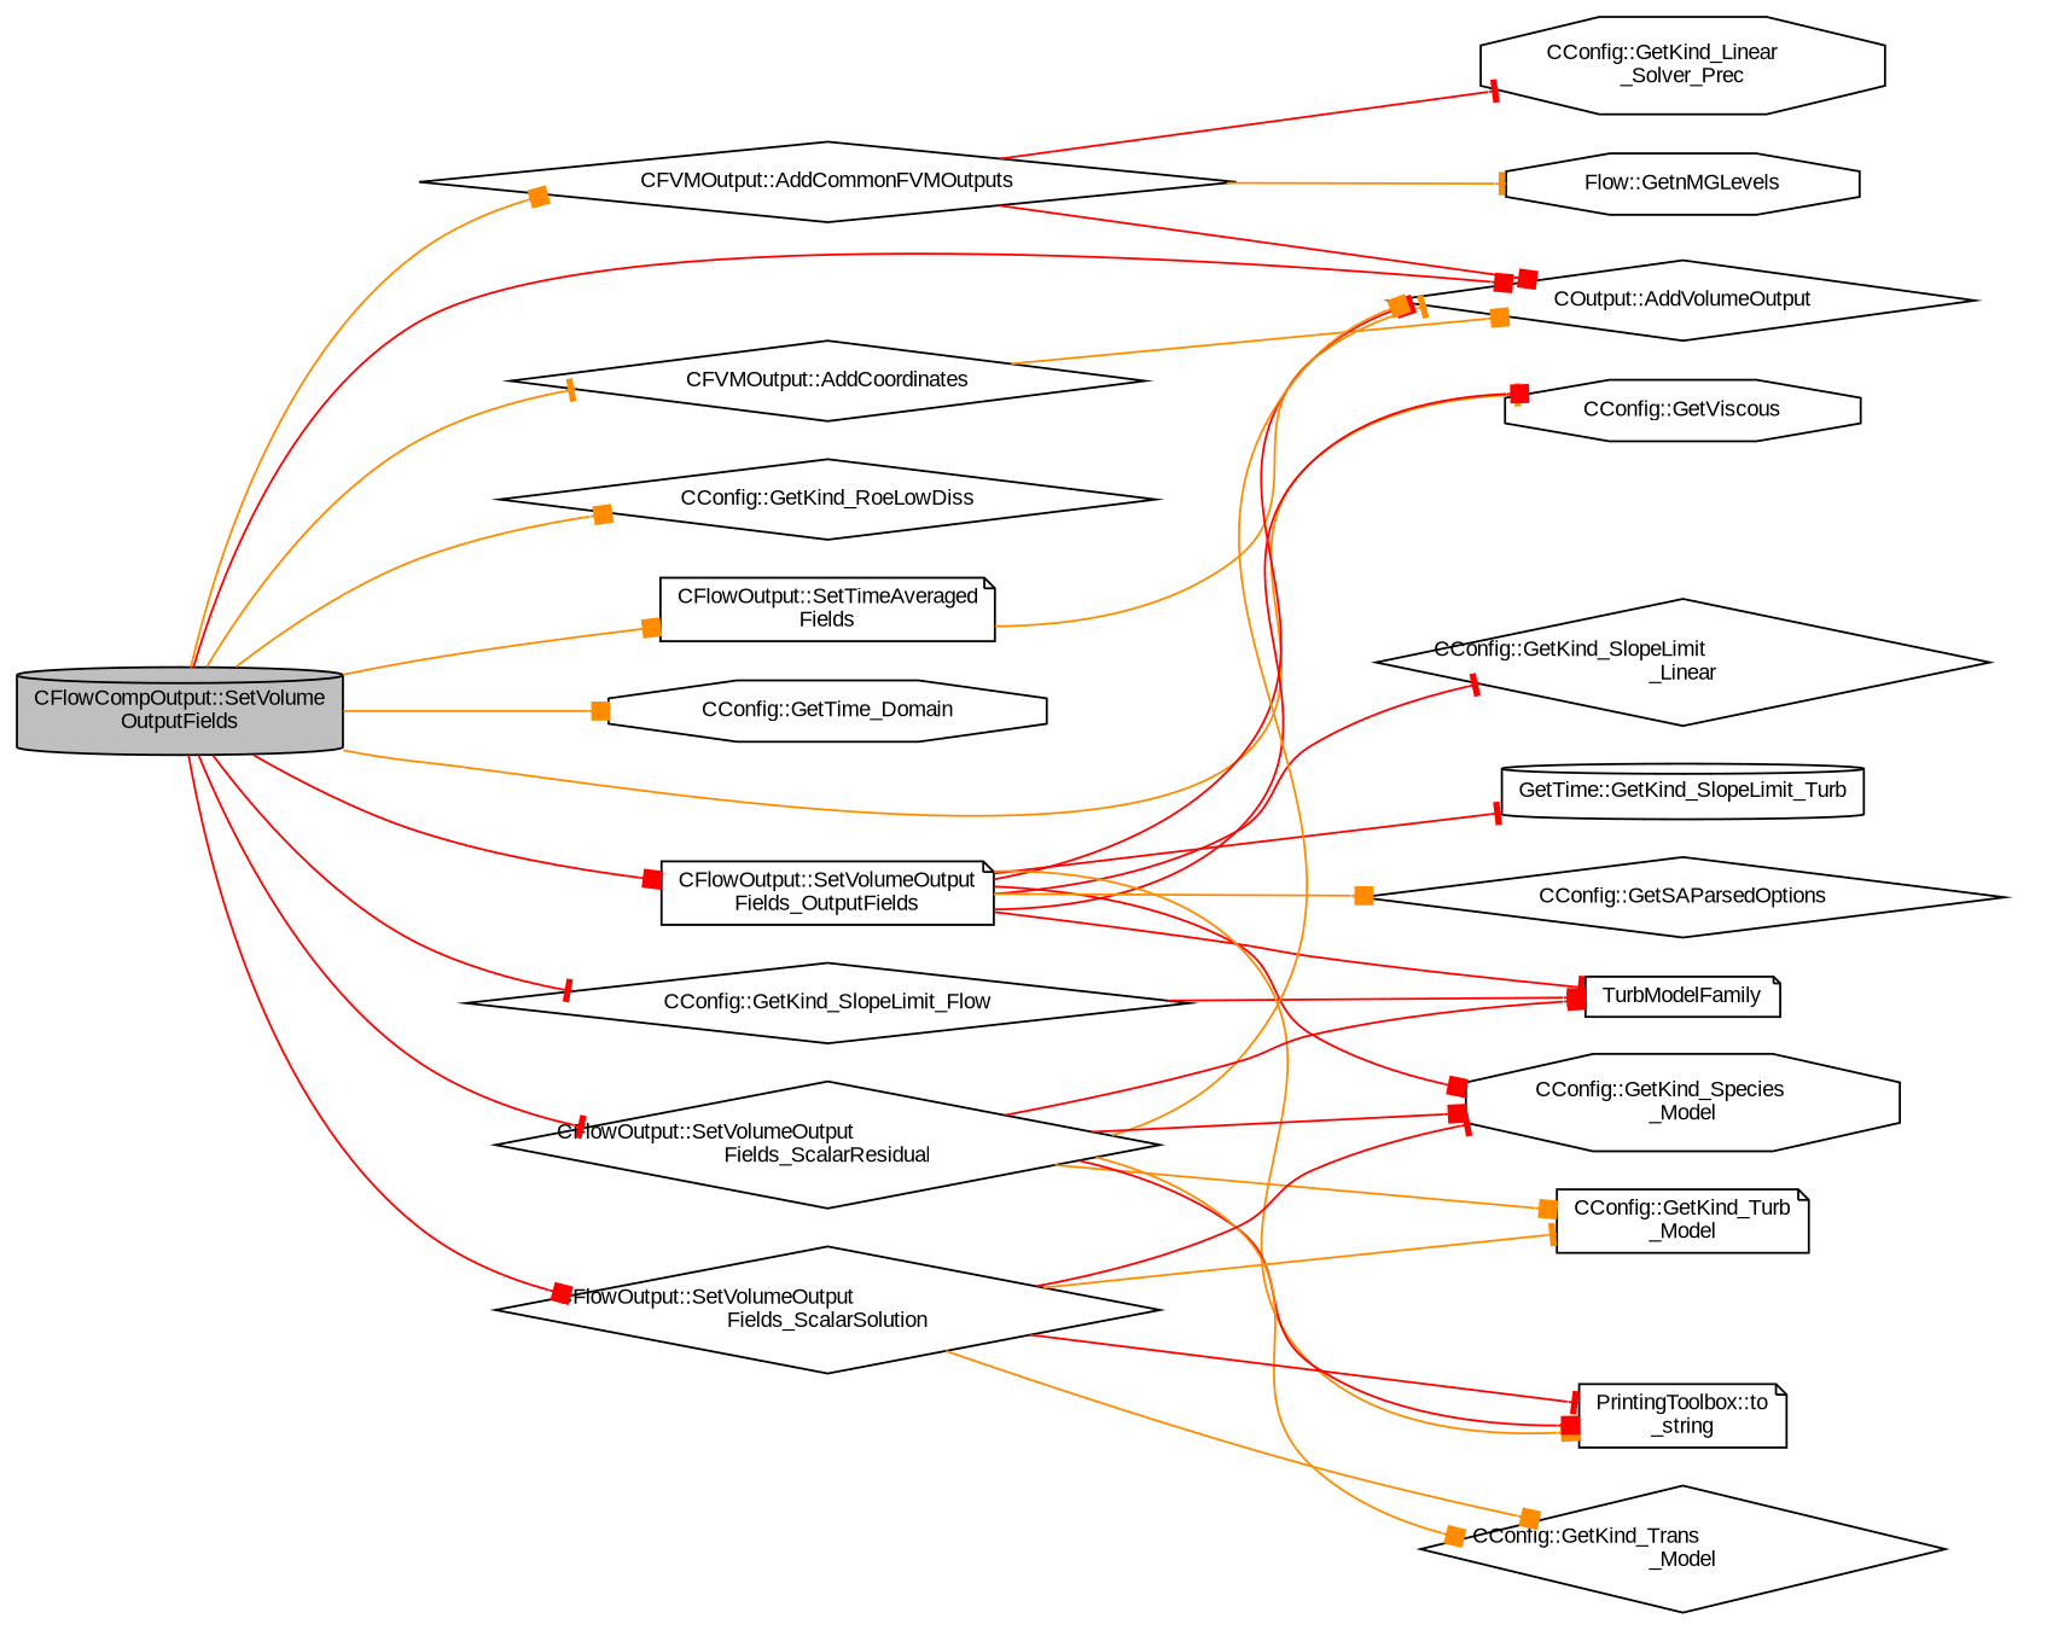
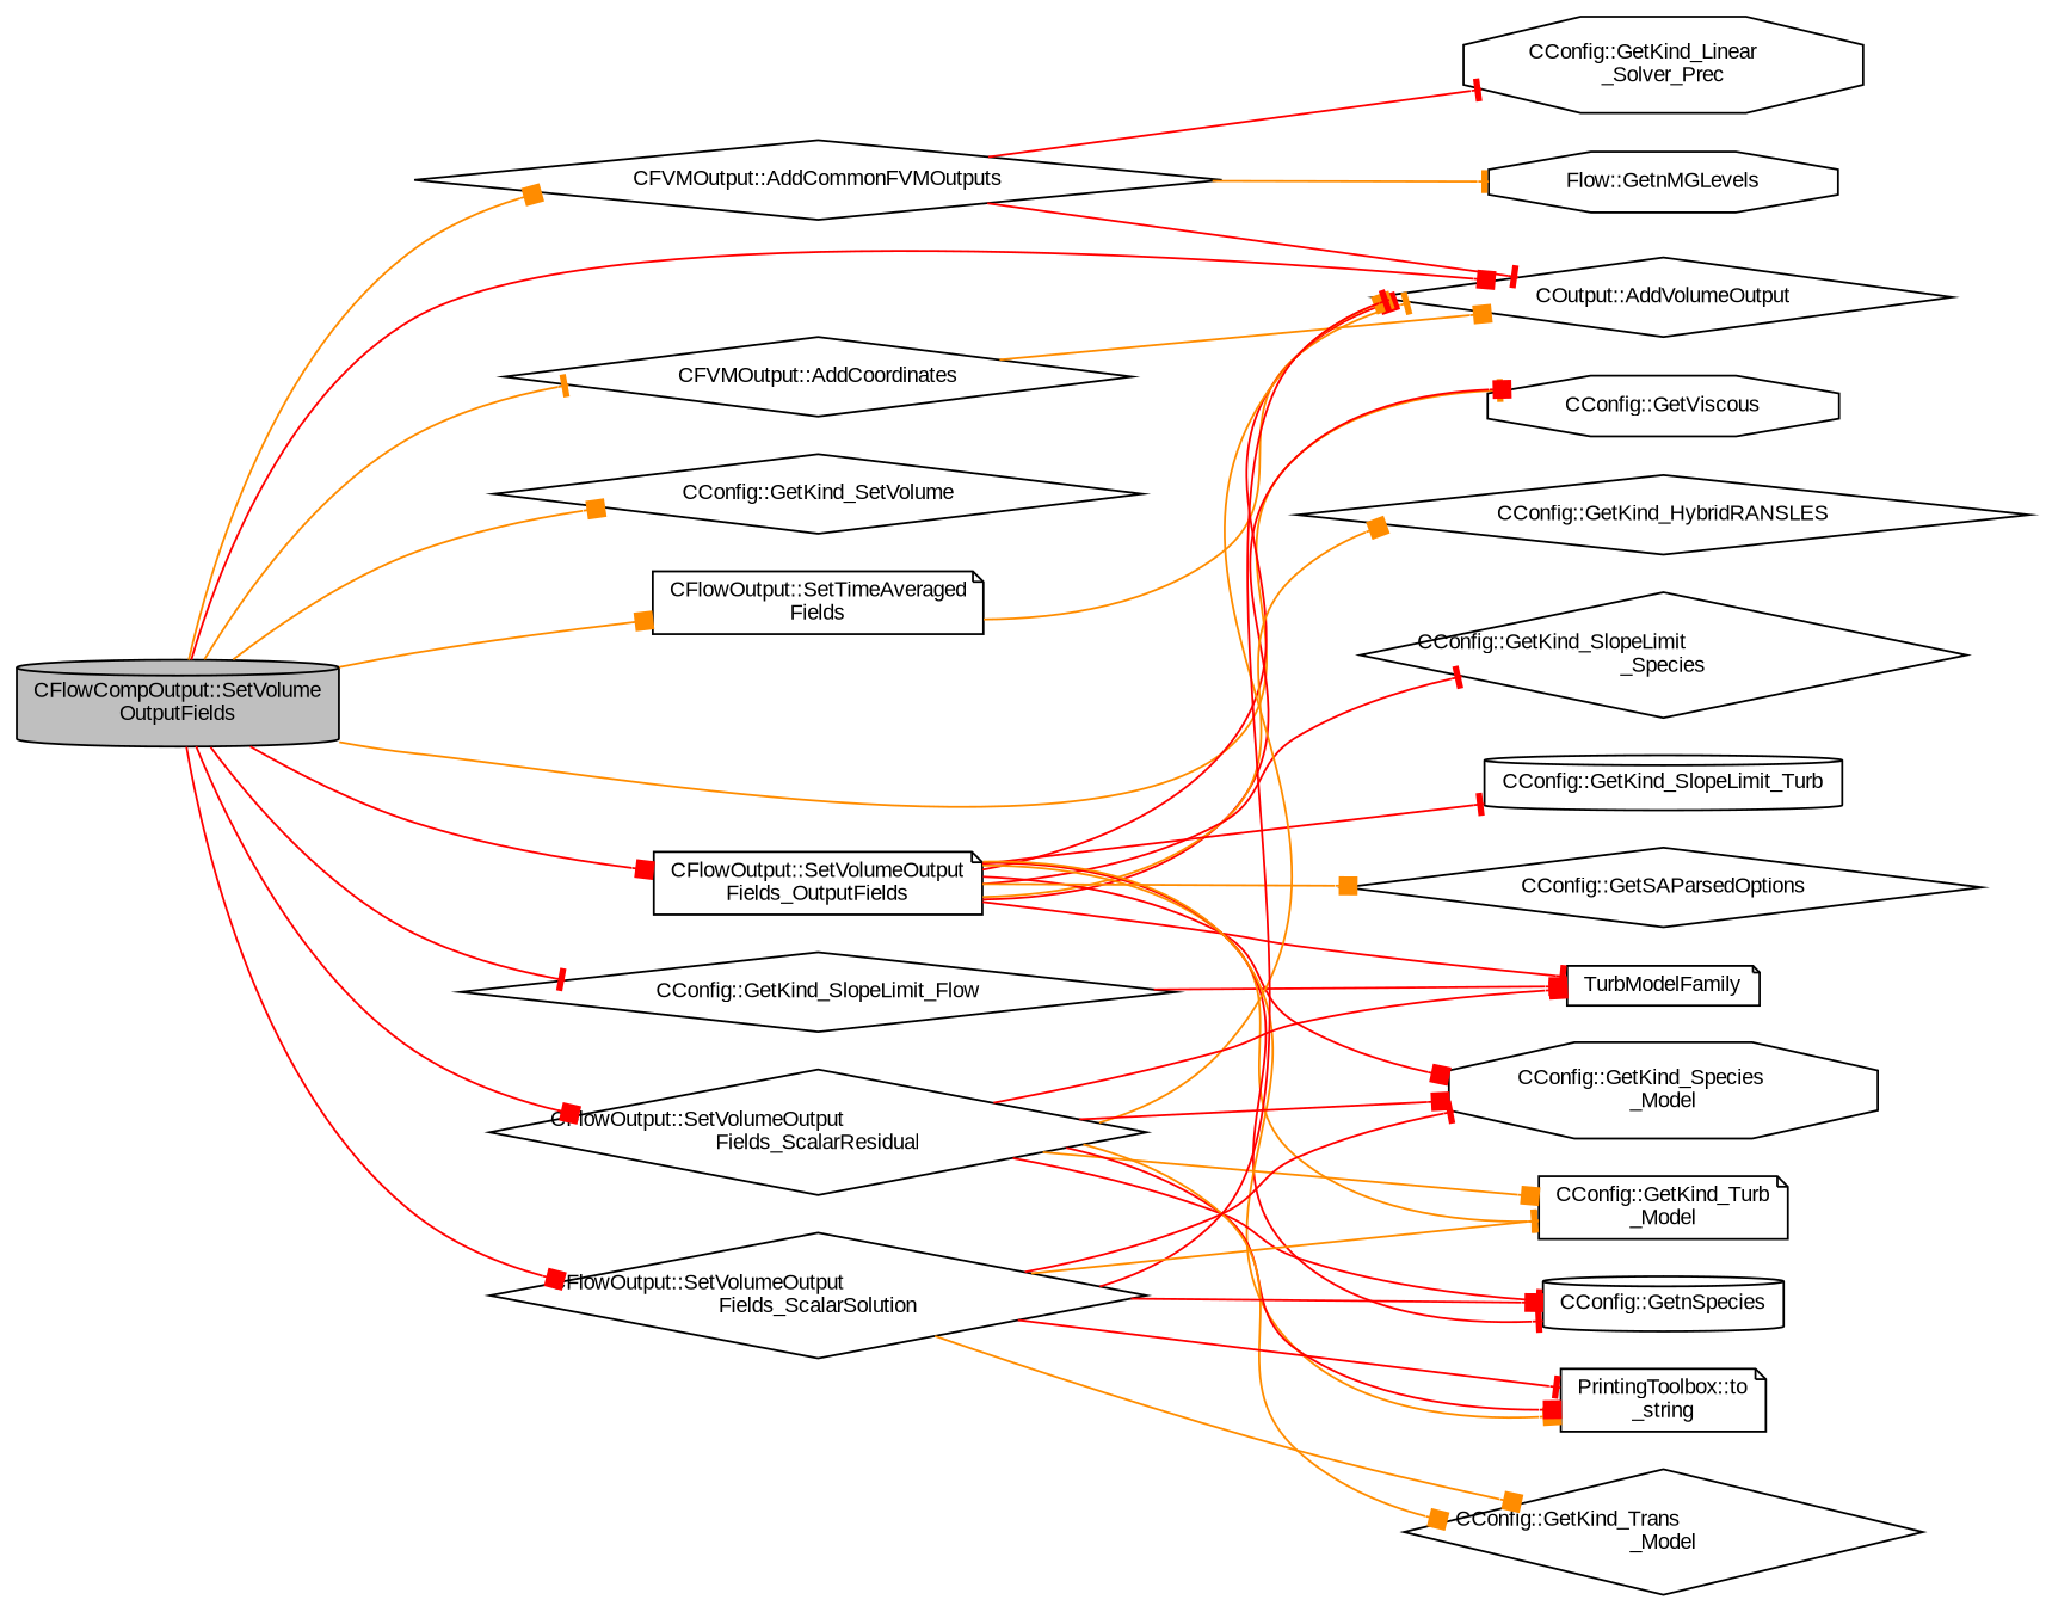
  digraph {
    fontname="Liberation Sans"
    rankdir=LR
    node [color=black fillcolor=white fontname="Liberation Sans" fontsize=10 shape=diamond style=filled]
    edge [arrowhead=box color=red fontname="Liberation Sans" fontsize=10 labelfontname=Helvetica labelfontsize=10 style=solid]
    n1 [fillcolor=grey75 fontcolor=black height=0.2 label="CFlowCompOutput::SetVolume\lOutputFields" shape=cylinder width=0.4]
    n2 [height=0.2 label="CFVMOutput::AddCommonFVMOutputs" width=0.4]
    n3 [height=0.2 label="COutput::AddVolumeOutput" width=0.4]
    n4 [height=0.2 label="CFVMOutput::AddCoordinates" width=0.4]
-   n5 [height=0.2 label="CConfig::GetKind_RoeLowDiss" width=0.4]
+   n5 [height=0.2 label="CConfig::GetKind_SetVolume" width=0.4]
    n6 [height=0.2 label="CConfig::GetKind_SlopeLimit_Flow" width=0.4]
-   n7 [height=0.2 label="CConfig::GetTime_Domain" shape=octagon width=0.4]
    n8 [height=0.2 label="CConfig::GetViscous" shape=octagon width=0.4]
    n9 [height=0.2 label="CFlowOutput::SetTimeAveraged\lFields" shape=note width=0.4]
    n10 [height=0.2 label="CFlowOutput::SetVolumeOutput\lFields_OutputFields" shape=note width=0.4]
    n11 [height=0.2 label="CFlowOutput::SetVolumeOutput\lFields_ScalarResidual" width=0.4]
    n12 [height=0.2 label="CFlowOutput::SetVolumeOutput\lFields_ScalarSolution" width=0.4]
    n13 [height=0.2 label="CConfig::GetKind_Linear\l_Solver_Prec" shape=octagon width=0.4]
    n14 [height=0.2 label="Flow::GetnMGLevels" shape=octagon width=0.4]
    n15 [height=0.2 label=TurbModelFamily shape=note width=0.4]
-   n17 [height=0.2 label="CConfig::GetKind_SlopeLimit\l_Linear" width=0.4]
-   n18 [height=0.2 label="GetTime::GetKind_SlopeLimit_Turb" shape=cylinder width=0.4]
+   n16 [height=0.2 label="CConfig::GetKind_HybridRANSLES" width=0.4]
+   n17 [height=0.2 label="CConfig::GetKind_SlopeLimit\l_Species" width=0.4]
+   n18 [height=0.2 label="CConfig::GetKind_SlopeLimit_Turb" shape=cylinder width=0.4]
    n19 [height=0.2 label="CConfig::GetKind_Species\l_Model" shape=octagon width=0.4]
    n20 [height=0.2 label="CConfig::GetKind_Turb\l_Model" shape=note width=0.4]
+   n21 [height=0.2 label="CConfig::GetnSpecies" shape=cylinder width=0.4]
    n22 [height=0.2 label="CConfig::GetSAParsedOptions" width=0.4]
    n23 [height=0.2 label="PrintingToolbox::to\l_string" shape=note width=0.4]
    n24 [height=0.2 label="CConfig::GetKind_Trans\l_Model" width=0.4]
    n1 -> n2 [color=darkorange]
    n1 -> n3
    n1 -> n4 [arrowhead=tee color=darkorange]
    n1 -> n5 [color=darkorange]
    n1 -> n6 [arrowhead=tee]
-   n1 -> n7 [color=darkorange]
    n1 -> n8 [arrowhead=tee color=darkorange]
    n1 -> n9 [color=darkorange]
    n1 -> n10
-   n1 -> n11 [arrowhead=tee]
+   n1 -> n11
    n1 -> n12
-   n2 -> n3
+   n2 -> n3 [arrowhead=tee]
    n2 -> n13 [arrowhead=tee]
    n2 -> n14 [arrowhead=tee color=darkorange]
    n4 -> n3 [color=darkorange]
    n6 -> n15
    n9 -> n3 [arrowhead=tee color=darkorange]
    n10 -> n3
    n10 -> n8
    n10 -> n15 [arrowhead=tee]
+   n10 -> n16 [color=darkorange]
    n10 -> n17 [arrowhead=tee]
    n10 -> n18 [arrowhead=tee]
    n10 -> n19
+   n10 -> n20 [arrowhead=tee color=darkorange]
+   n10 -> n21 [arrowhead=tee]
    n10 -> n22 [color=darkorange]
    n10 -> n23 [color=darkorange]
    n11 -> n3 [color=darkorange]
    n11 -> n15
    n11 -> n19
    n11 -> n20 [color=darkorange]
+   n11 -> n21 [arrowhead=tee]
    n11 -> n23
    n11 -> n24 [color=darkorange]
+   n12 -> n3 [arrowhead=tee]
    n12 -> n19 [arrowhead=tee]
    n12 -> n20 [arrowhead=tee color=darkorange]
+   n12 -> n21
    n12 -> n23 [arrowhead=tee]
    n12 -> n24 [color=darkorange]
  }
